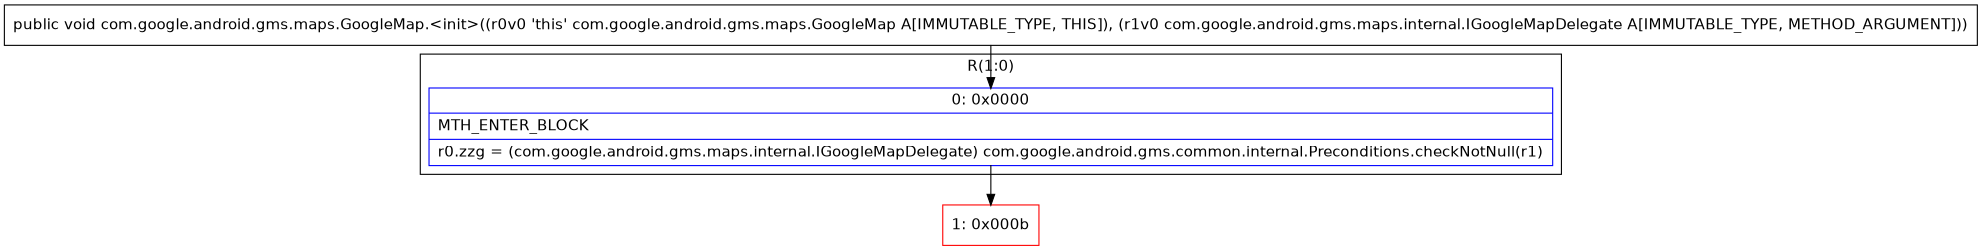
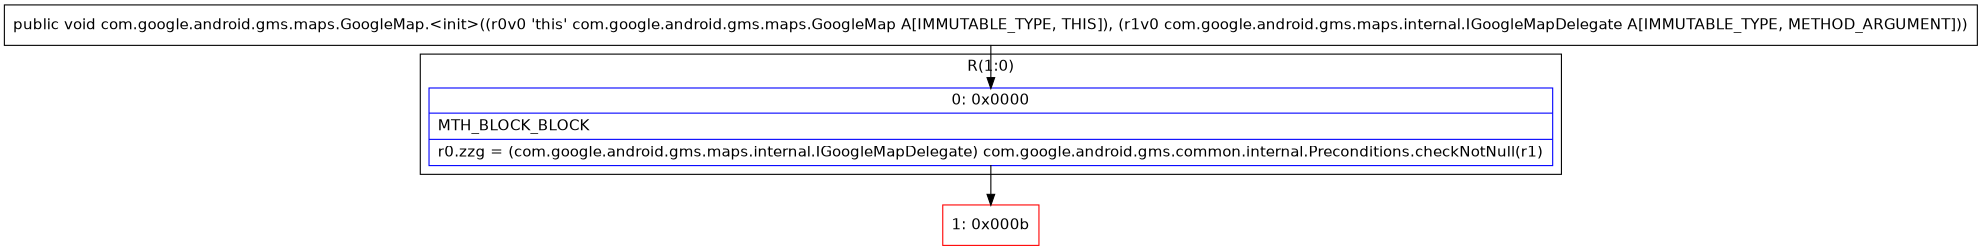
  digraph {
    fontname="DejaVu Sans"
    node [shape=record fontname="DejaVu Sans"]
    edge [fontname="DejaVu Sans"]
-   n1 [color=blue label="{0\:\ 0x0000|MTH_ENTER_BLOCK\l|r0.zzg = (com.google.android.gms.maps.internal.IGoogleMapDelegate) com.google.android.gms.common.internal.Preconditions.checkNotNull(r1)\l}"]
+   n1 [color=blue label="{0\:\ 0x0000|MTH_BLOCK_BLOCK\l|r0.zzg = (com.google.android.gms.maps.internal.IGoogleMapDelegate) com.google.android.gms.common.internal.Preconditions.checkNotNull(r1)\l}"]
    n2 [color=red label="{1\:\ 0x000b}"]
    n3 [label="{public void com.google.android.gms.maps.GoogleMap.\<init\>((r0v0 'this' com.google.android.gms.maps.GoogleMap A[IMMUTABLE_TYPE, THIS]), (r1v0 com.google.android.gms.maps.internal.IGoogleMapDelegate A[IMMUTABLE_TYPE, METHOD_ARGUMENT])) }"]
    subgraph cluster_1 {
      label="R(1:0)"
      n1
    }
    n1 -> n2
    n3 -> n1
  }
